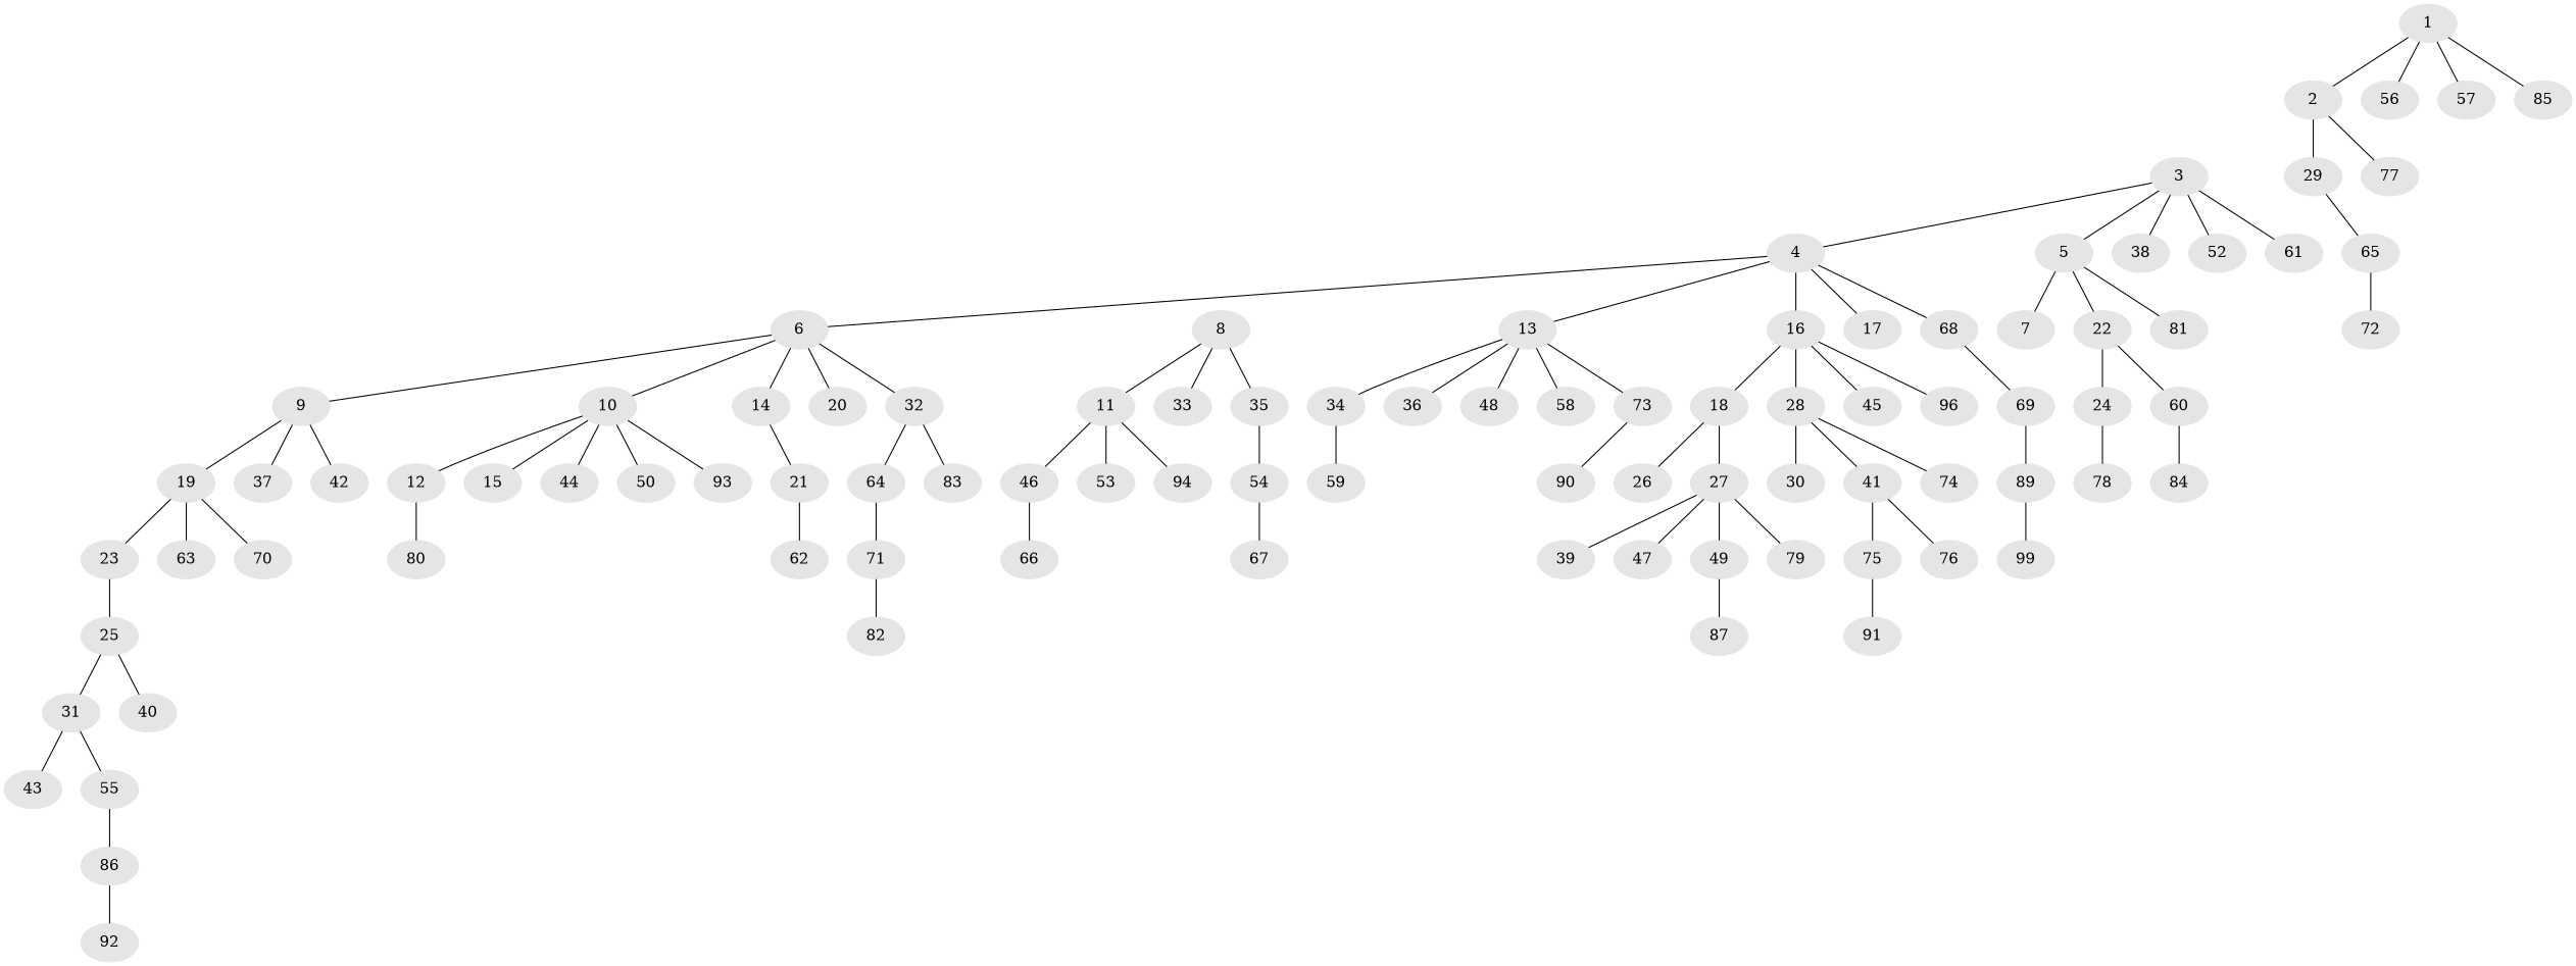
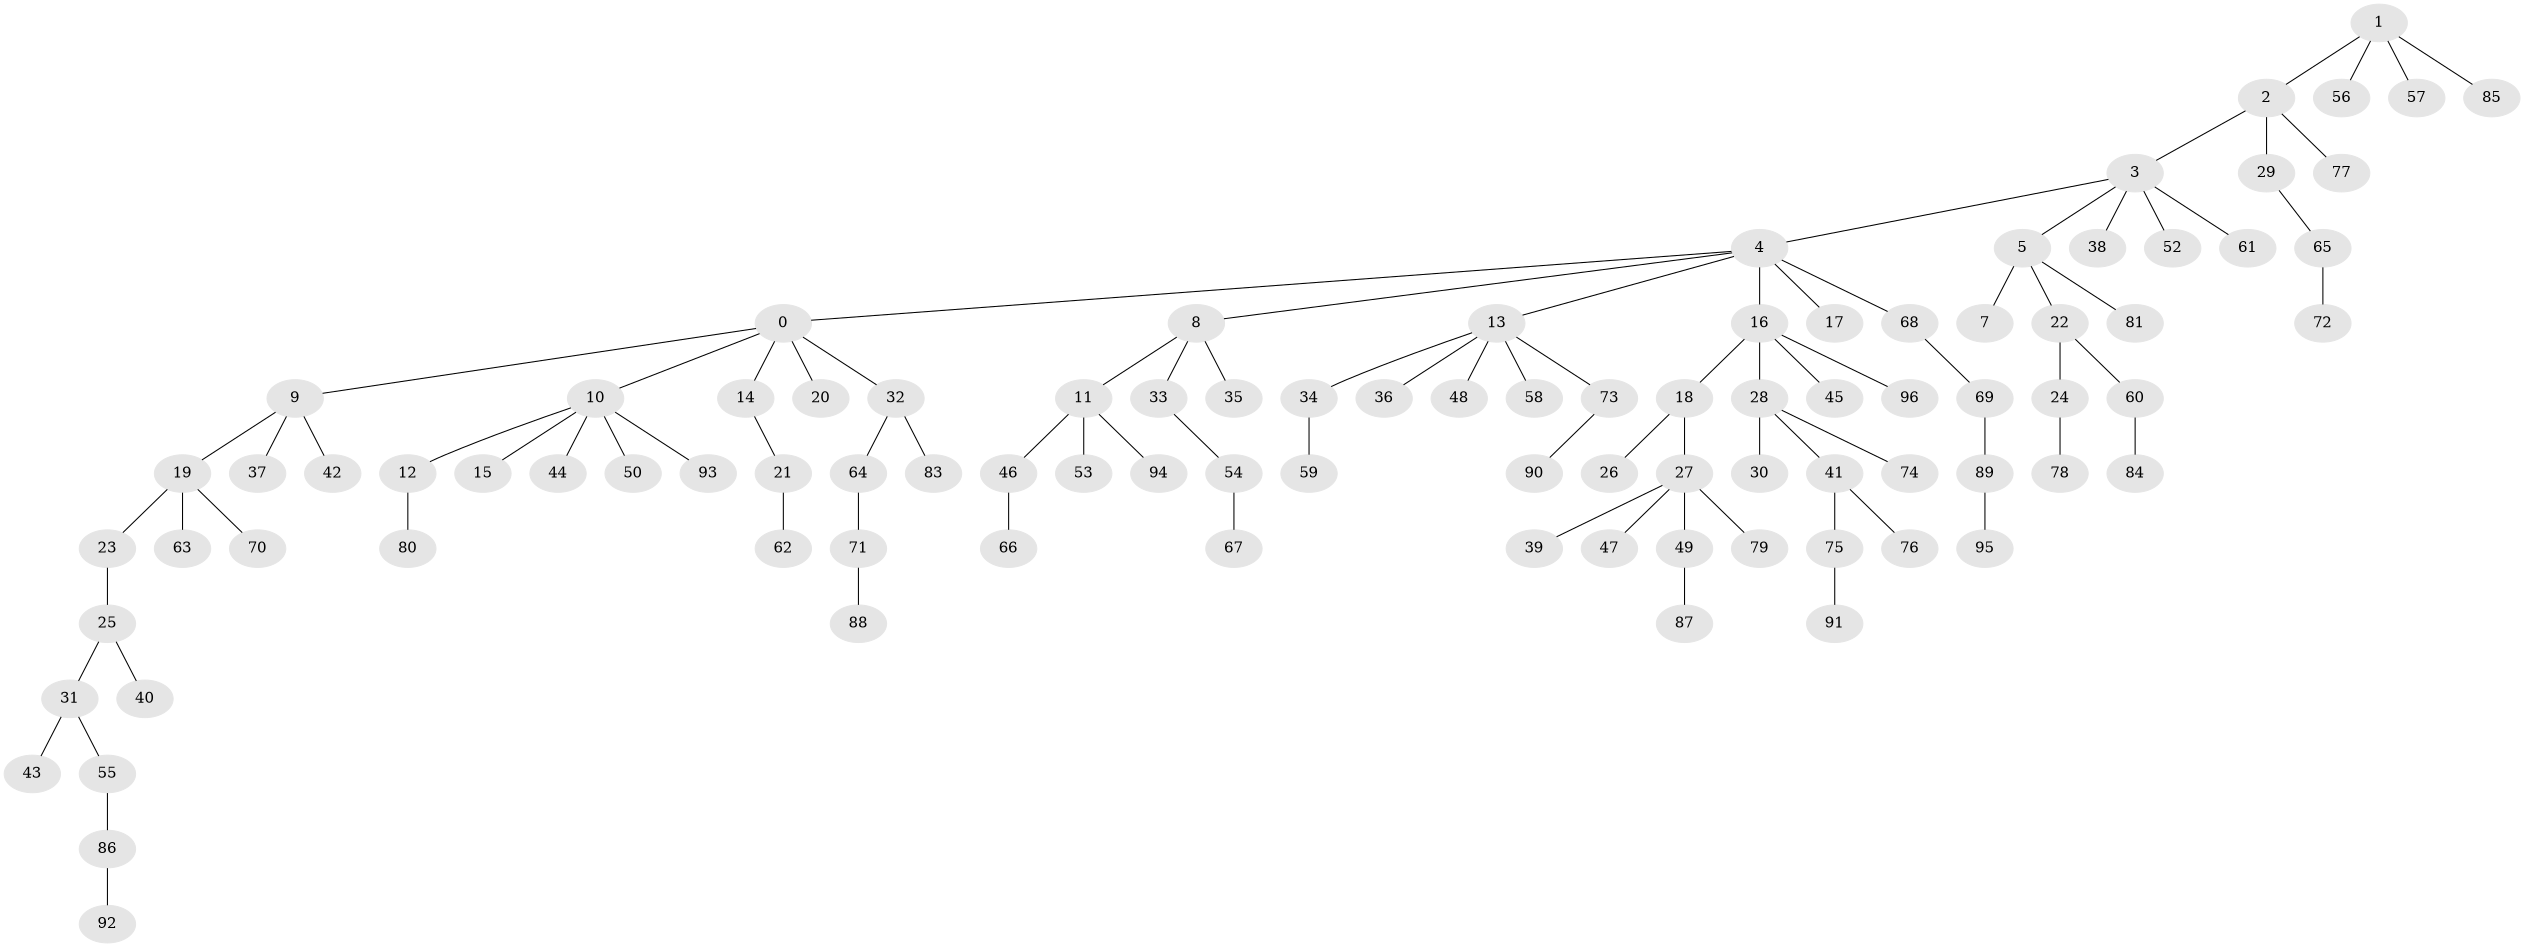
  graph {
    node [color=gray90 style=filled]
    1
    2
    56
    57
    85
    3
    29
    77
    4
    5
    38
    52
    61
    65
-   6
+   6 [label=0]
    8
    13
    16
    17
    68
    7
    22
    81
    9
    10
    14
    20
    32
    11
    33
    35
    34
    36
    48
    58
    73
    18
    28
    45
    96
    69
    24
    60
    19
    37
    42
    12
    15
    44
    50
    93
    21
    64
    83
    46
    53
    94
    54
    23
    63
    70
    80
    66
    59
    90
    62
    26
    27
    30
    41
    74
    39
    47
    49
    79
    25
    78
    84
    31
    40
    43
    55
    87
    75
    76
    72
    86
    71
    67
    91
    92
-   88 [label=82]
+   88
    89
-   95 [label=99]
+   95
    1 -- 2
    1 -- 56
    1 -- 57
    1 -- 85
+   2 -- 3
    2 -- 29
    2 -- 77
    3 -- 4
    3 -- 5
    3 -- 38
    3 -- 52
    3 -- 61
    29 -- 65
    4 -- 6
+   4 -- 8
    4 -- 13
    4 -- 16
    4 -- 17
    4 -- 68
    5 -- 7
    5 -- 22
    5 -- 81
    65 -- 72
    6 -- 9
    6 -- 10
    6 -- 14
    6 -- 20
    6 -- 32
    8 -- 11
    8 -- 33
    8 -- 35
    13 -- 34
    13 -- 36
    13 -- 48
    13 -- 58
    13 -- 73
    16 -- 18
    16 -- 28
    16 -- 45
    16 -- 96
    68 -- 69
    22 -- 24
    22 -- 60
    9 -- 19
    9 -- 37
    9 -- 42
    10 -- 12
    10 -- 15
    10 -- 44
    10 -- 50
    10 -- 93
    14 -- 21
    32 -- 64
    32 -- 83
    11 -- 46
    11 -- 53
    11 -- 94
-   35 -- 54
+   33 -- 54
    34 -- 59
    73 -- 90
    18 -- 26
    18 -- 27
    28 -- 30
    28 -- 41
    28 -- 74
    69 -- 89
    24 -- 78
    60 -- 84
    19 -- 23
    19 -- 63
    19 -- 70
    12 -- 80
    21 -- 62
    64 -- 71
    46 -- 66
    54 -- 67
    23 -- 25
    27 -- 39
    27 -- 47
    27 -- 49
    27 -- 79
    41 -- 75
    41 -- 76
    49 -- 87
    25 -- 31
    25 -- 40
    31 -- 43
    31 -- 55
    55 -- 86
    75 -- 91
    86 -- 92
    71 -- 88
    89 -- 95
  }
